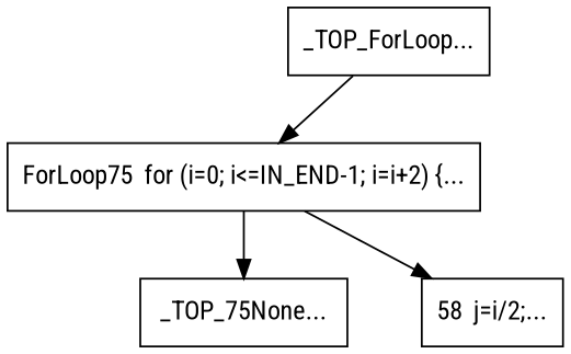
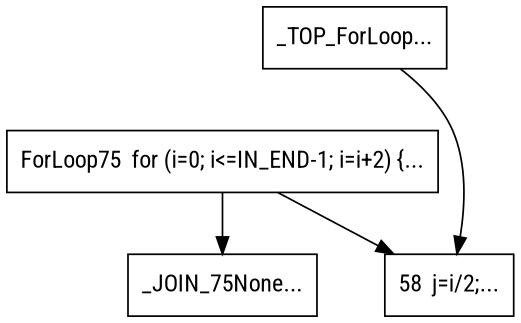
  digraph {
    fontname="Roboto Condensed"
    node [fontname="Roboto Condensed" shape=box]
    edge [fontname="Roboto Condensed"]
-   n1 [label="_TOP_75None..."]
+   n1 [label="_JOIN_75None..."]
    n2 [label="ForLoop75  for (i=0; i<=IN_END-1; i=i+2) {..."]
    n3 [label="58  j=i/2;..."]
    n4 [label="_TOP_ForLoop..."]
    n2 -> n1
    n2 -> n3
-   n4 -> n2
+   n4 -> n3
  }
